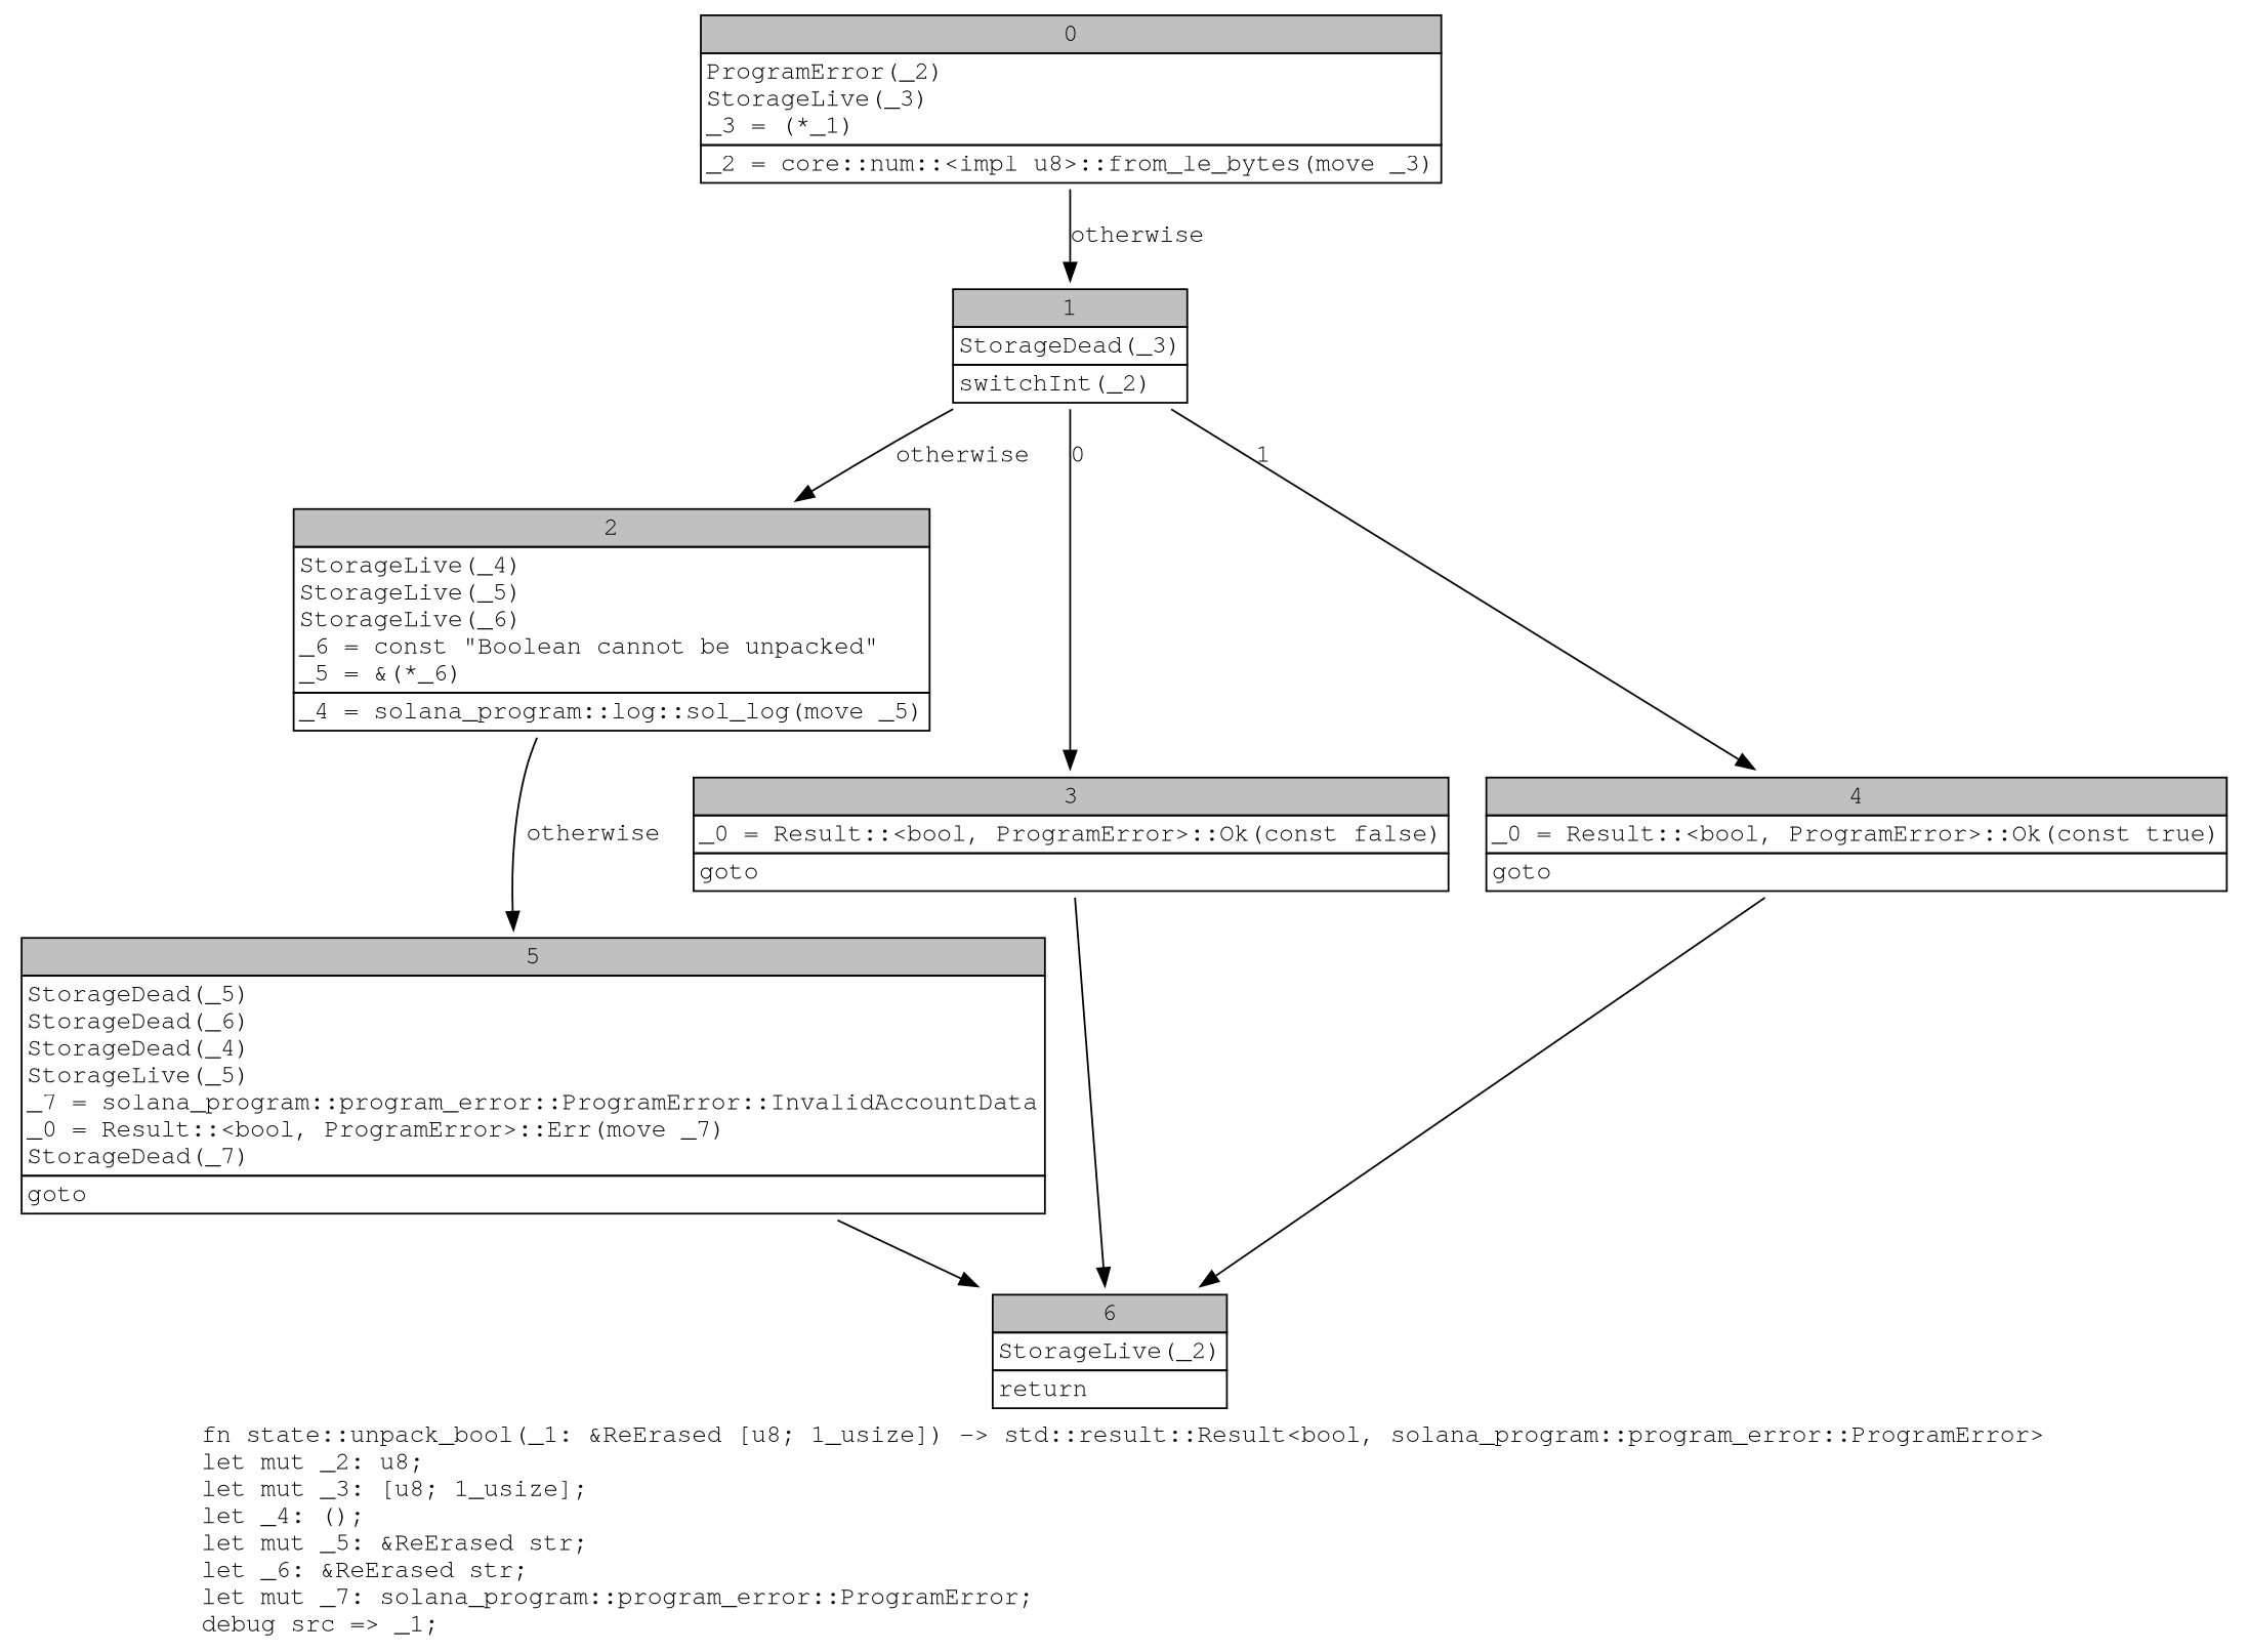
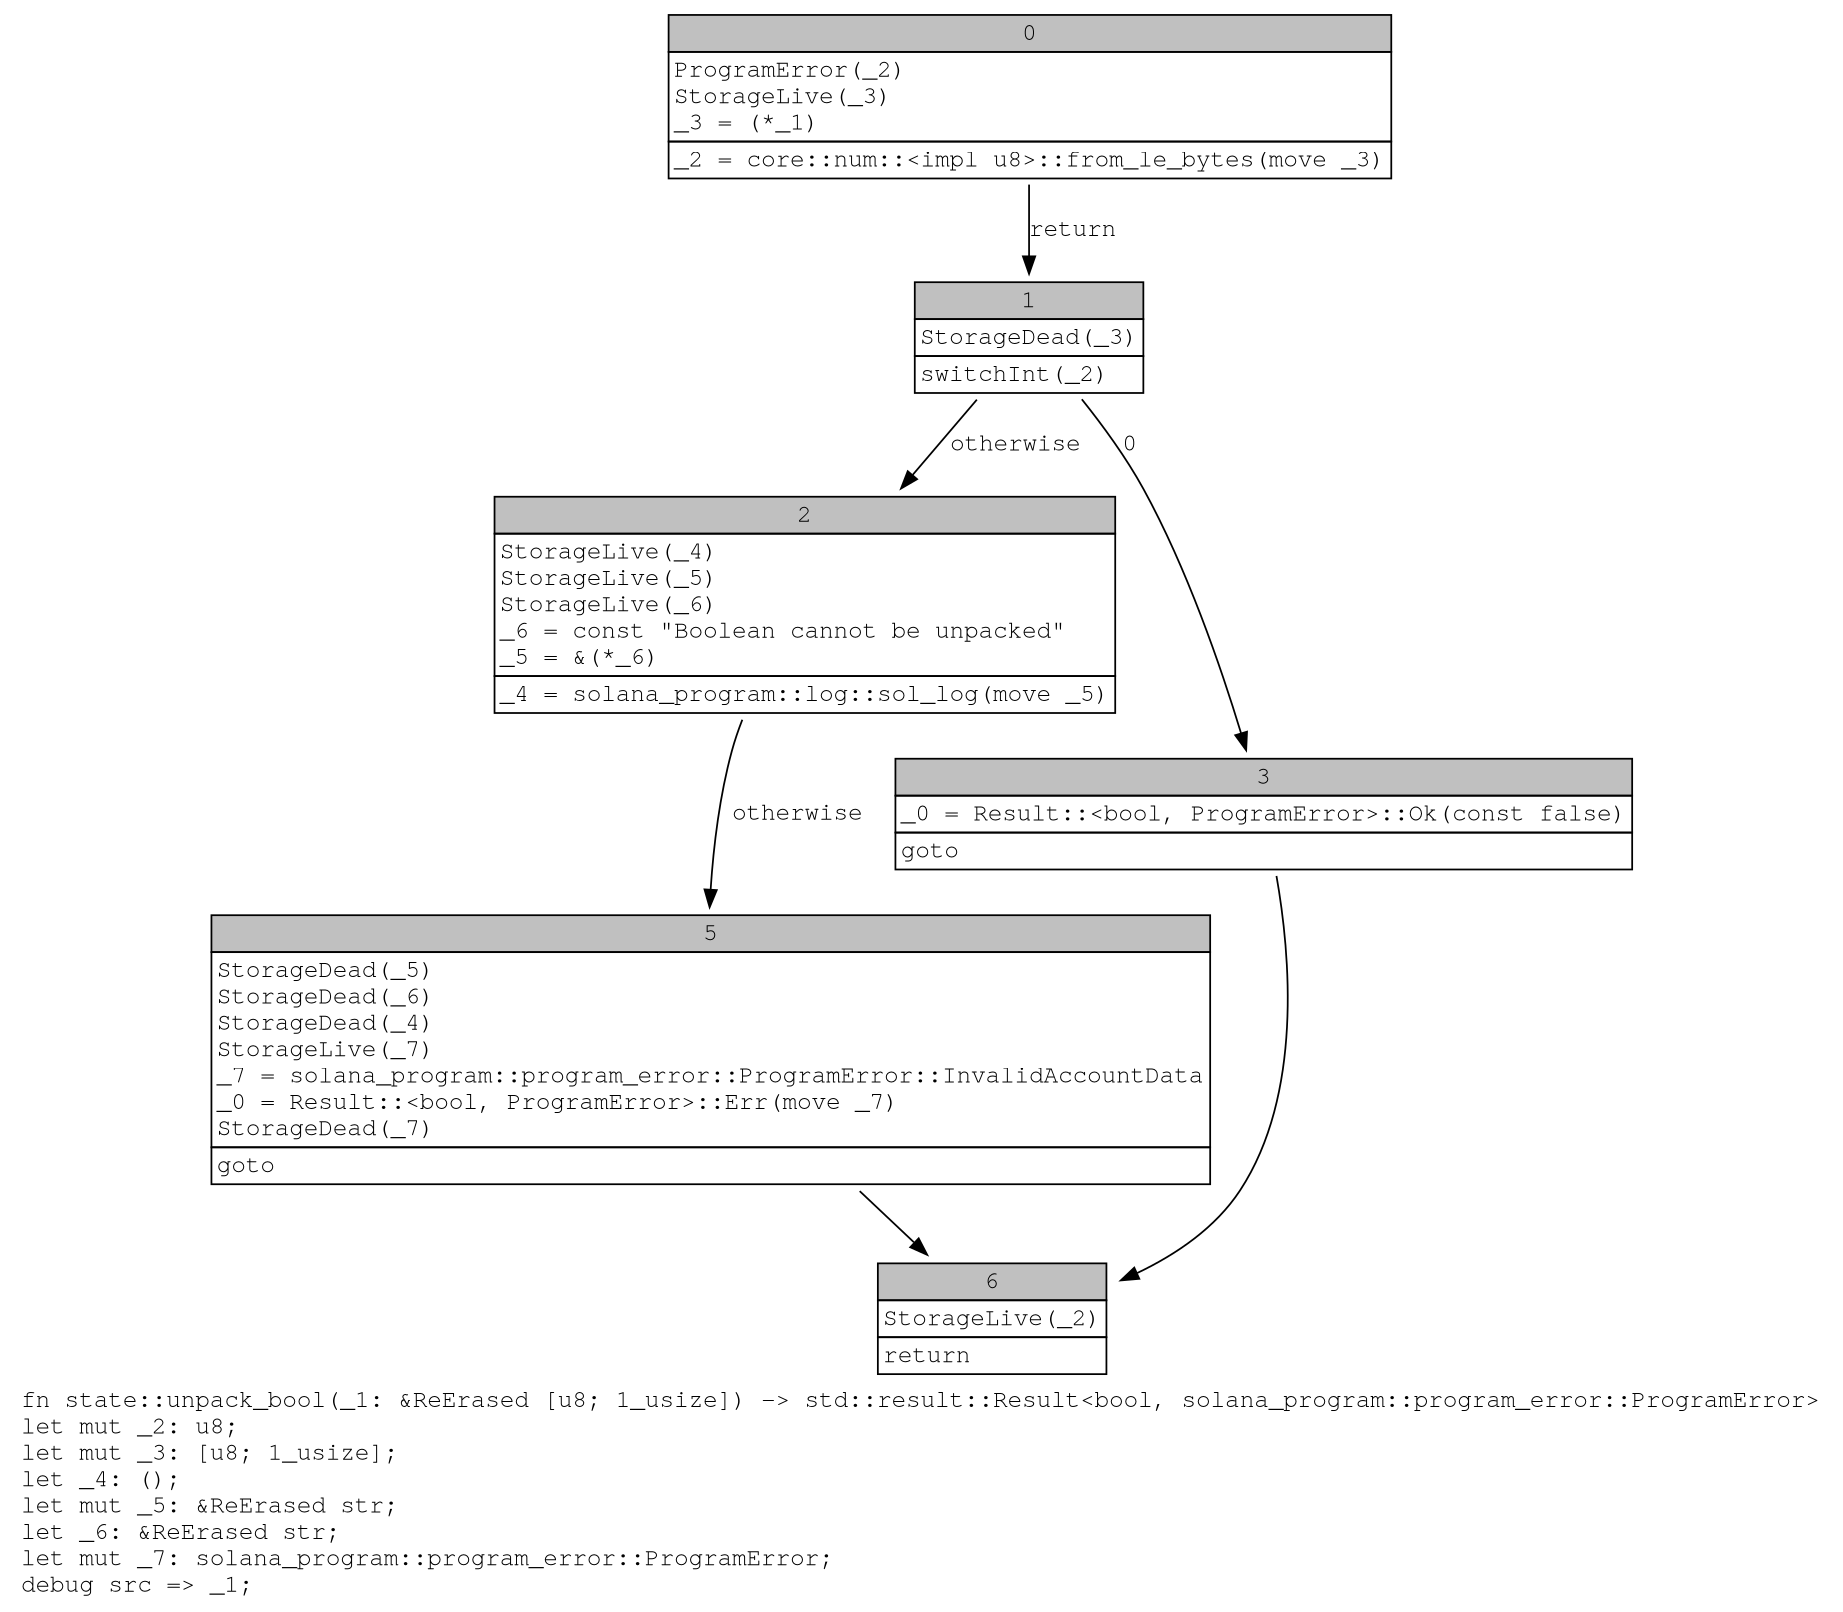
  digraph {
    fontname="Courier, monospace"
    label=<fn state::unpack_bool(_1: &amp;ReErased [u8; 1_usize]) -&gt; std::result::Result&lt;bool, solana_program::program_error::ProgramError&gt;<br align="left"/>let mut _2: u8;<br align="left"/>let mut _3: [u8; 1_usize];<br align="left"/>let _4: ();<br align="left"/>let mut _5: &amp;ReErased str;<br align="left"/>let _6: &amp;ReErased str;<br align="left"/>let mut _7: solana_program::program_error::ProgramError;<br align="left"/>debug src =&gt; _1;<br align="left"/>>
    node [fontname="Courier, monospace" shape=none]
    edge [fontname="Courier, monospace"]
    n1 [label=<<table border="0" cellborder="1" cellspacing="0"><tr><td bgcolor="gray" align="center" colspan="1">0</td></tr><tr><td align="left" balign="left">ProgramError(_2)<br/>StorageLive(_3)<br/>_3 = (*_1)<br/></td></tr><tr><td align="left">_2 = core::num::&lt;impl u8&gt;::from_le_bytes(move _3)</td></tr></table>>]
    n2 [label=<<table border="0" cellborder="1" cellspacing="0"><tr><td bgcolor="gray" align="center" colspan="1">1</td></tr><tr><td align="left" balign="left">StorageDead(_3)<br/></td></tr><tr><td align="left">switchInt(_2)</td></tr></table>>]
    n3 [label=<<table border="0" cellborder="1" cellspacing="0"><tr><td bgcolor="gray" align="center" colspan="1">2</td></tr><tr><td align="left" balign="left">StorageLive(_4)<br/>StorageLive(_5)<br/>StorageLive(_6)<br/>_6 = const &quot;Boolean cannot be unpacked&quot;<br/>_5 = &amp;(*_6)<br/></td></tr><tr><td align="left">_4 = solana_program::log::sol_log(move _5)</td></tr></table>>]
    n4 [label=<<table border="0" cellborder="1" cellspacing="0"><tr><td bgcolor="gray" align="center" colspan="1">3</td></tr><tr><td align="left" balign="left">_0 = Result::&lt;bool, ProgramError&gt;::Ok(const false)<br/></td></tr><tr><td align="left">goto</td></tr></table>>]
-   n5 [label=<<table border="0" cellborder="1" cellspacing="0"><tr><td bgcolor="gray" align="center" colspan="1">4</td></tr><tr><td align="left" balign="left">_0 = Result::&lt;bool, ProgramError&gt;::Ok(const true)<br/></td></tr><tr><td align="left">goto</td></tr></table>>]
-   n6 [label=<<table border="0" cellborder="1" cellspacing="0"><tr><td bgcolor="gray" align="center" colspan="1">5</td></tr><tr><td align="left" balign="left">StorageDead(_5)<br/>StorageDead(_6)<br/>StorageDead(_4)<br/>StorageLive(_5)<br/>_7 = solana_program::program_error::ProgramError::InvalidAccountData<br/>_0 = Result::&lt;bool, ProgramError&gt;::Err(move _7)<br/>StorageDead(_7)<br/></td></tr><tr><td align="left">goto</td></tr></table>>]
+   n6 [label=<<table border="0" cellborder="1" cellspacing="0"><tr><td bgcolor="gray" align="center" colspan="1">5</td></tr><tr><td align="left" balign="left">StorageDead(_5)<br/>StorageDead(_6)<br/>StorageDead(_4)<br/>StorageLive(_7)<br/>_7 = solana_program::program_error::ProgramError::InvalidAccountData<br/>_0 = Result::&lt;bool, ProgramError&gt;::Err(move _7)<br/>StorageDead(_7)<br/></td></tr><tr><td align="left">goto</td></tr></table>>]
    n7 [label=<<table border="0" cellborder="1" cellspacing="0"><tr><td bgcolor="gray" align="center" colspan="1">6</td></tr><tr><td align="left" balign="left">StorageLive(_2)<br/></td></tr><tr><td align="left">return</td></tr></table>>]
-   n1 -> n2 [label=otherwise]
+   n1 -> n2 [label=return]
    n2 -> n3 [label=otherwise]
    n2 -> n4 [label=0]
-   n2 -> n5 [label=1]
    n3 -> n6 [label=otherwise]
    n4 -> n7
-   n5 -> n7
    n6 -> n7
  }
